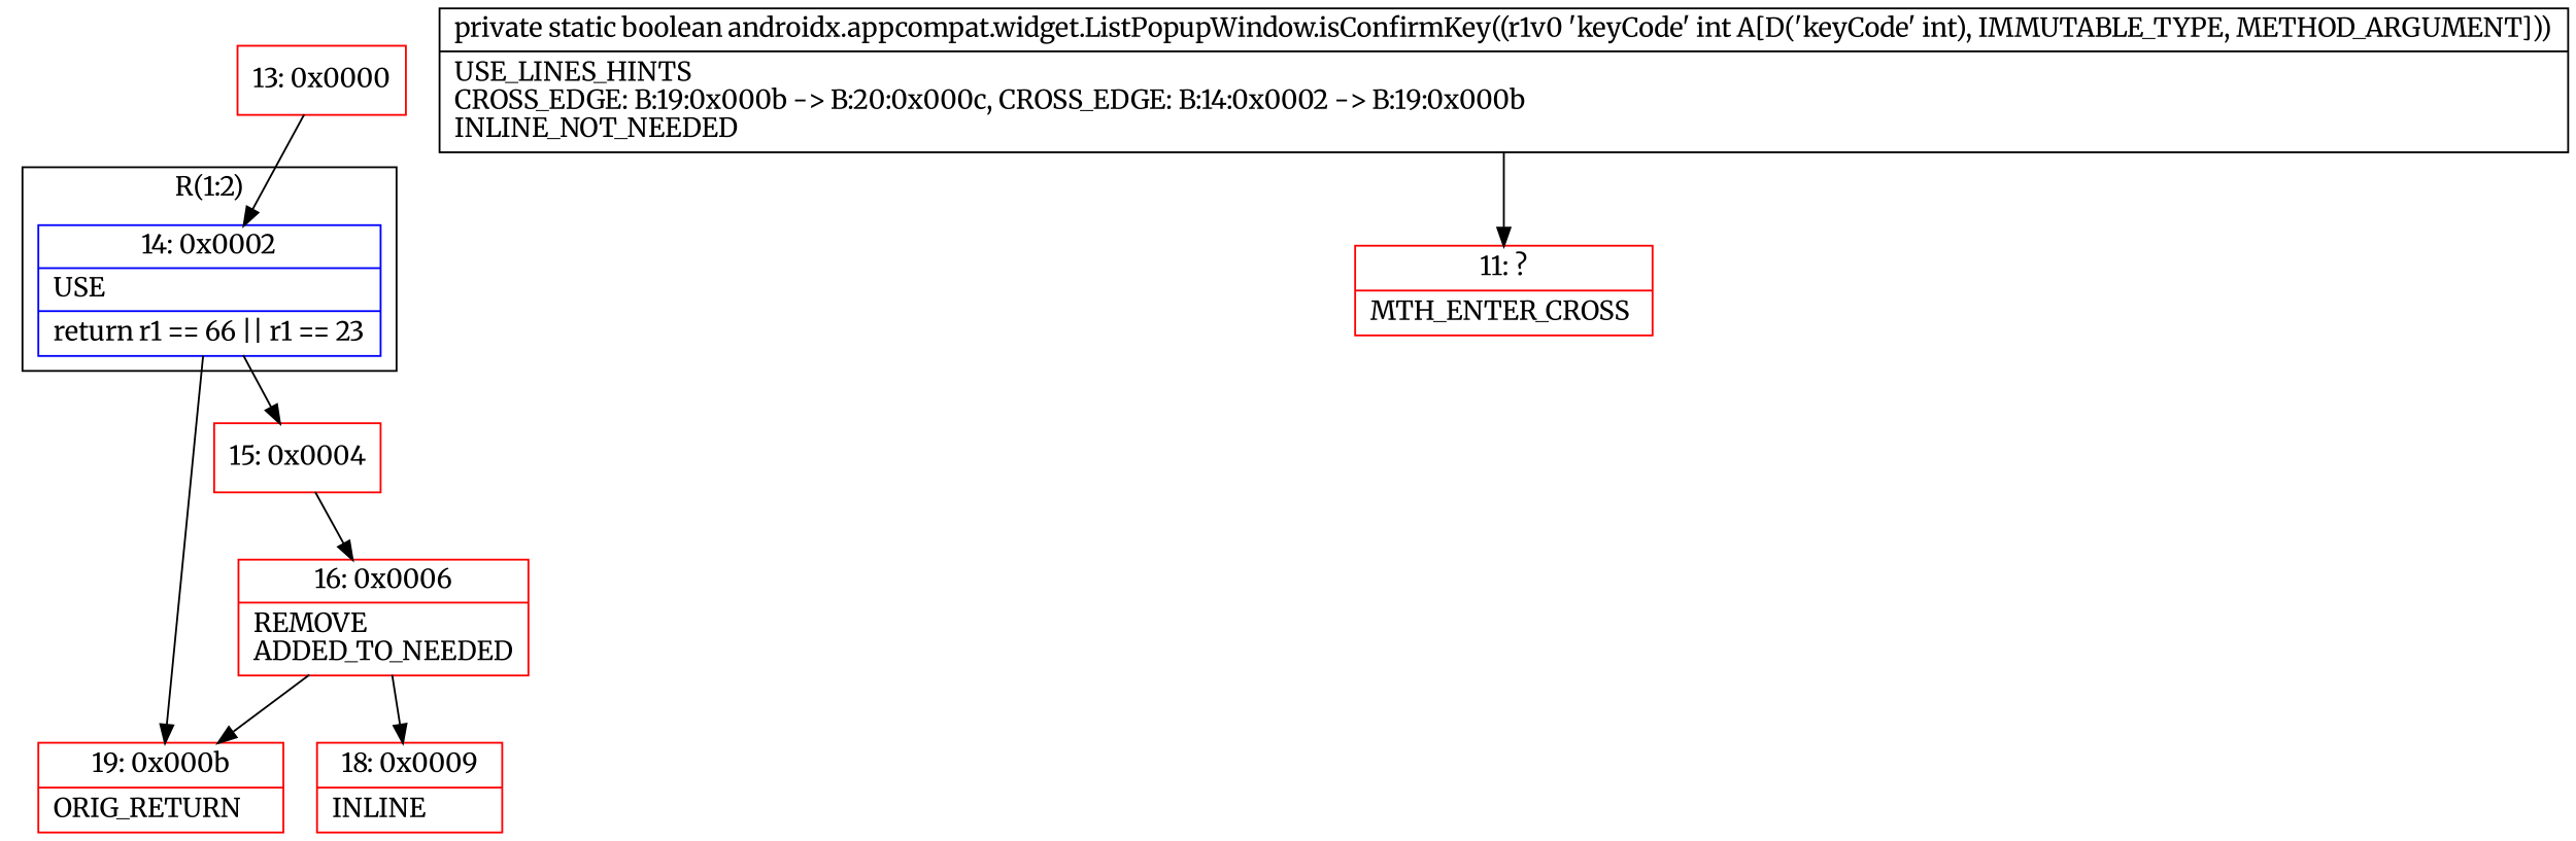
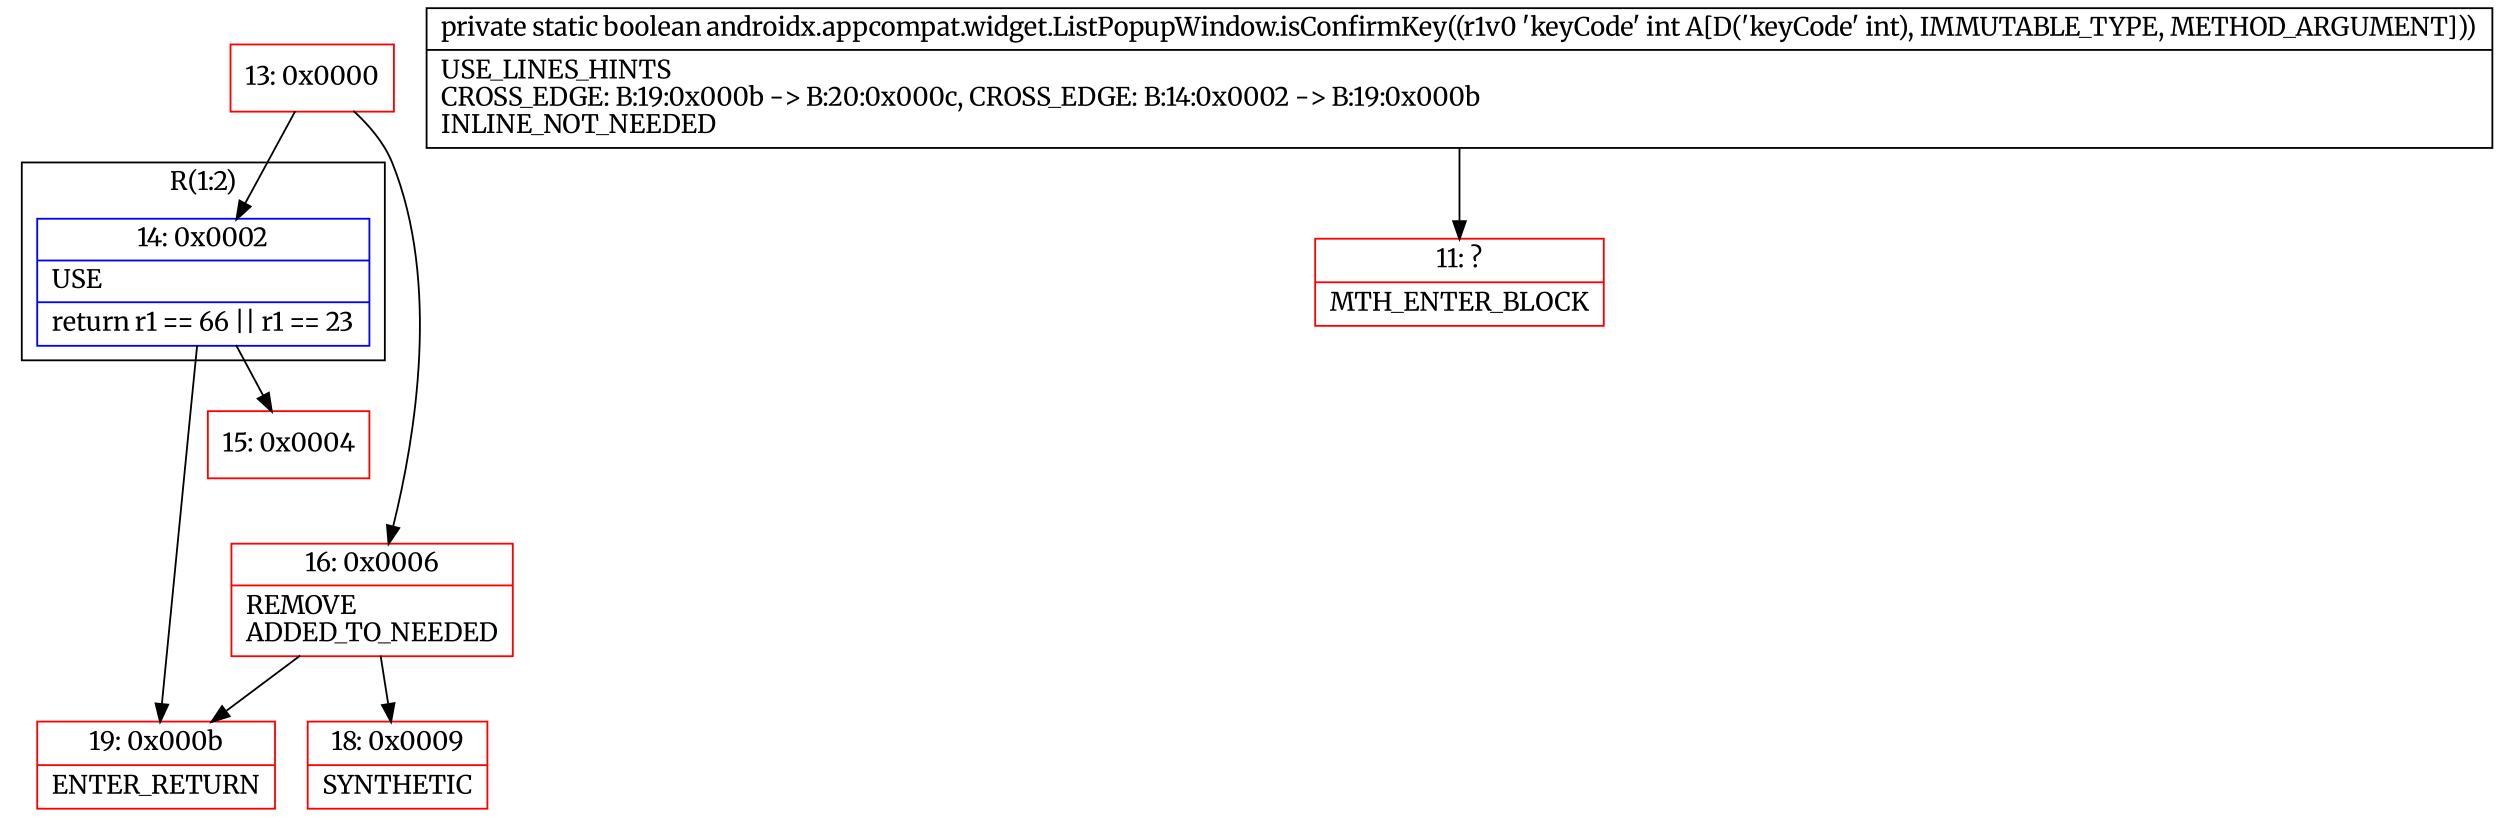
  digraph {
    fontname=Merriweather
    node [color=red fontname=Merriweather shape=record]
    edge [fontname=Merriweather]
    n1 [color=blue label="{14\:\ 0x0002|USE\l|return r1 == 66 \|\| r1 == 23\l}"]
    n2 [label="{15\:\ 0x0004}"]
-   n3 [label="{19\:\ 0x000b|ORIG_RETURN\l}"]
+   n3 [label="{19\:\ 0x000b|ENTER_RETURN\l}"]
    n4 [label="{16\:\ 0x0006|REMOVE\lADDED_TO_NEEDED\l}"]
-   n5 [label="{11\:\ ?|MTH_ENTER_CROSS\l}"]
+   n5 [label="{11\:\ ?|MTH_ENTER_BLOCK\l}"]
    n6 [label="{13\:\ 0x0000}"]
-   n7 [label="{18\:\ 0x0009|INLINE\l}"]
+   n7 [label="{18\:\ 0x0009|SYNTHETIC\l}"]
    n8 [label="{private static boolean androidx.appcompat.widget.ListPopupWindow.isConfirmKey((r1v0 'keyCode' int A[D('keyCode' int), IMMUTABLE_TYPE, METHOD_ARGUMENT]))  | USE_LINES_HINTS\lCROSS_EDGE: B:19:0x000b \-\> B:20:0x000c, CROSS_EDGE: B:14:0x0002 \-\> B:19:0x000b\lINLINE_NOT_NEEDED\l}" color=""]
    subgraph cluster_1 {
      label="R(1:2)"
      n1
    }
    n1 -> n2
    n1 -> n3
-   n2 -> n4
+   n6 -> n4
    n4 -> n3
    n4 -> n7
    n6 -> n1
    n8 -> n5
  }
